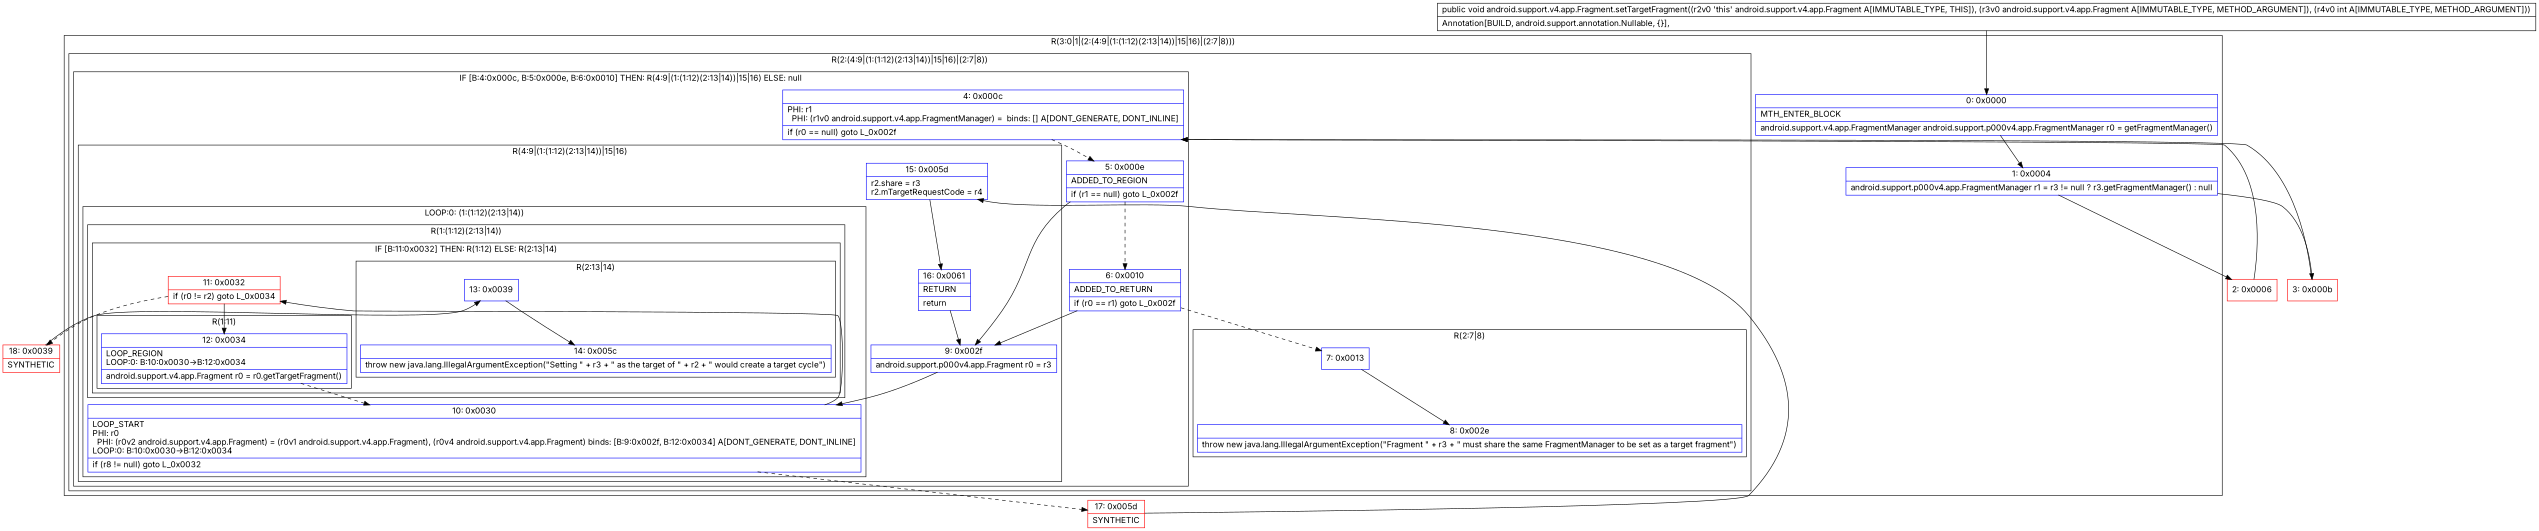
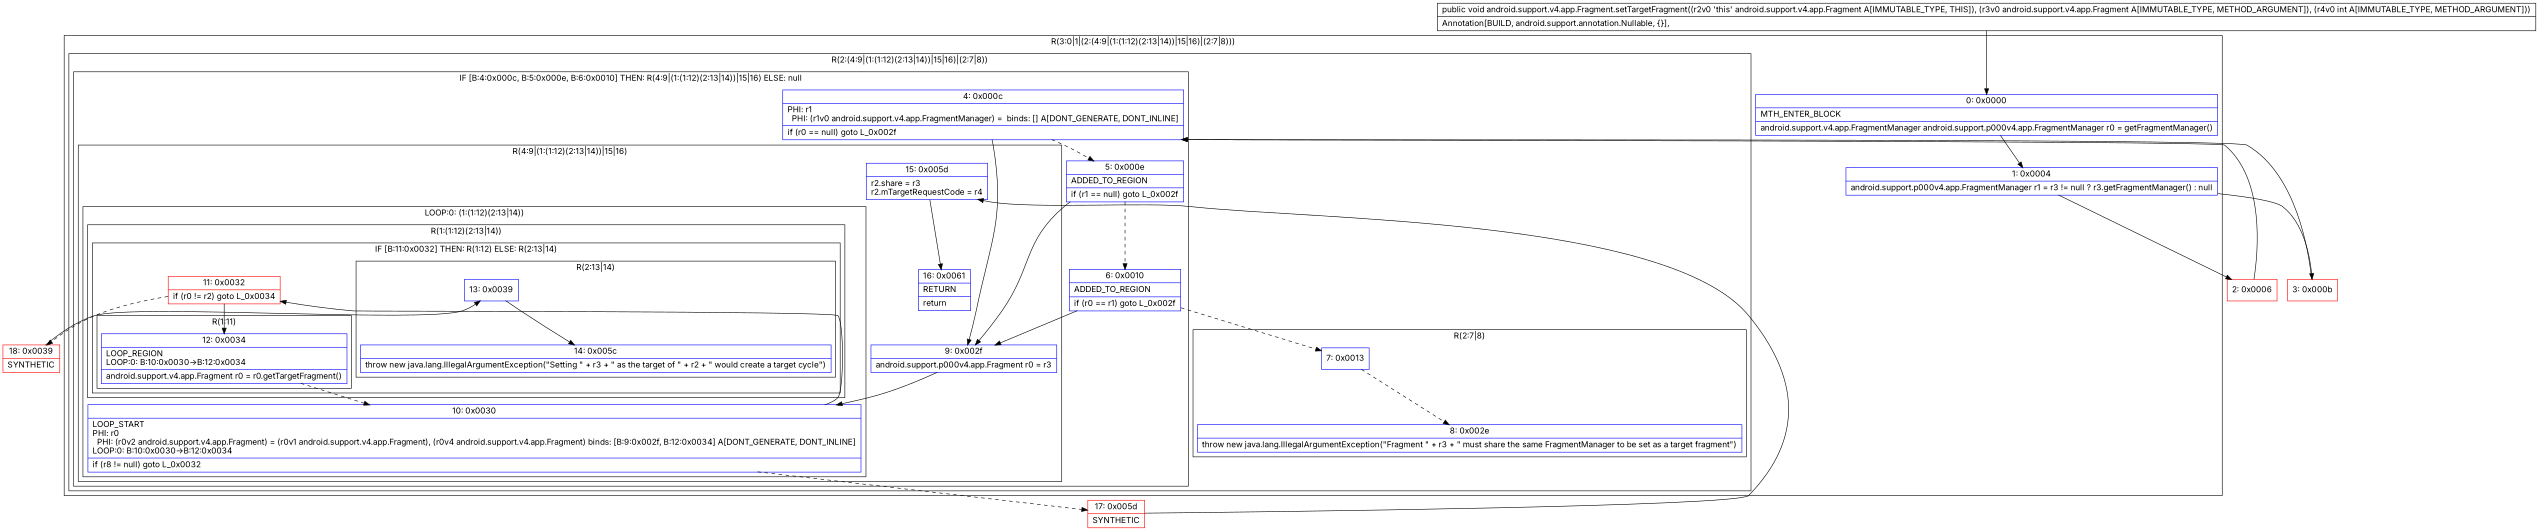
  digraph {
    fontname=Inter
    node [color=blue fontname=Inter shape=record]
    edge [fontname=Inter]
    n1 [label="{12\:\ 0x0034|LOOP_REGION\lLOOP:0: B:10:0x0030\-\>B:12:0x0034\l|android.support.v4.app.Fragment r0 = r0.getTargetFragment()\l}"]
    n2 [label="{13\:\ 0x0039}"]
    n3 [label="{14\:\ 0x005c|throw new java.lang.IllegalArgumentException(\"Setting \" + r3 + \" as the target of \" + r2 + \" would create a target cycle\")\l}"]
    n4 [color=red label="{11\:\ 0x0032|if (r0 != r2) goto L_0x0034\l}"]
    n5 [label="{10\:\ 0x0030|LOOP_START\lPHI: r0 \l  PHI: (r0v2 android.support.v4.app.Fragment) = (r0v1 android.support.v4.app.Fragment), (r0v4 android.support.v4.app.Fragment) binds: [B:9:0x002f, B:12:0x0034] A[DONT_GENERATE, DONT_INLINE]\lLOOP:0: B:10:0x0030\-\>B:12:0x0034\l|if (r8 != null) goto L_0x0032\l}"]
    n6 [label="{9\:\ 0x002f|android.support.p000v4.app.Fragment r0 = r3\l}"]
    n7 [label="{15\:\ 0x005d|r2.share = r3\lr2.mTargetRequestCode = r4\l}"]
    n8 [label="{16\:\ 0x0061|RETURN\l|return\l}"]
    n9 [label="{4\:\ 0x000c|PHI: r1 \l  PHI: (r1v0 android.support.v4.app.FragmentManager) =  binds: [] A[DONT_GENERATE, DONT_INLINE]\l|if (r0 == null) goto L_0x002f\l}"]
    n10 [label="{5\:\ 0x000e|ADDED_TO_REGION\l|if (r1 == null) goto L_0x002f\l}"]
-   n11 [label="{6\:\ 0x0010|ADDED_TO_RETURN\l|if (r0 == r1) goto L_0x002f\l}"]
+   n11 [label="{6\:\ 0x0010|ADDED_TO_REGION\l|if (r0 == r1) goto L_0x002f\l}"]
    n12 [label="{7\:\ 0x0013}"]
    n13 [label="{8\:\ 0x002e|throw new java.lang.IllegalArgumentException(\"Fragment \" + r3 + \" must share the same FragmentManager to be set as a target fragment\")\l}"]
    n14 [label="{0\:\ 0x0000|MTH_ENTER_BLOCK\l|android.support.v4.app.FragmentManager android.support.p000v4.app.FragmentManager r0 = getFragmentManager()\l}"]
    n15 [label="{1\:\ 0x0004|android.support.p000v4.app.FragmentManager r1 = r3 != null ? r3.getFragmentManager() : null\l}"]
    n16 [color=red label="{18\:\ 0x0039|SYNTHETIC\l}"]
    n17 [color=red label="{17\:\ 0x005d|SYNTHETIC\l}"]
    n18 [color=red label="{2\:\ 0x0006}"]
    n19 [color=red label="{3\:\ 0x000b}"]
    n20 [label="{public void android.support.v4.app.Fragment.setTargetFragment((r2v0 'this' android.support.v4.app.Fragment A[IMMUTABLE_TYPE, THIS]), (r3v0 android.support.v4.app.Fragment A[IMMUTABLE_TYPE, METHOD_ARGUMENT]), (r4v0 int A[IMMUTABLE_TYPE, METHOD_ARGUMENT]))  | Annotation[BUILD, android.support.annotation.Nullable, \{\}], \l}" color=""]
    subgraph cluster_1 {
      label="R(3:0|1|(2:(4:9|(1:(1:12)(2:13|14))|15|16)|(2:7|8)))"
      n14
      n15
      subgraph cluster_2 {
        label="R(2:(4:9|(1:(1:12)(2:13|14))|15|16)|(2:7|8))"
        subgraph cluster_3 {
          label="IF [B:4:0x000c, B:5:0x000e, B:6:0x0010] THEN: R(4:9|(1:(1:12)(2:13|14))|15|16) ELSE: null"
          n9
          n10
          n11
          subgraph cluster_4 {
            label="R(4:9|(1:(1:12)(2:13|14))|15|16)"
            n6
            n7
            n8
            subgraph cluster_5 {
              label="LOOP:0: (1:(1:12)(2:13|14))"
              n5
              subgraph cluster_6 {
                label="R(1:(1:12)(2:13|14))"
                subgraph cluster_7 {
                  label="IF [B:11:0x0032] THEN: R(1:12) ELSE: R(2:13|14)"
                  n4
                  subgraph cluster_8 {
                    label="R(1:11)"
                    n1
                  }
                  subgraph cluster_9 {
                    label="R(2:13|14)"
                    n2
                    n3
                  }
                }
              }
            }
          }
        }
        subgraph cluster_10 {
          label="R(2:7|8)"
          n12
          n13
        }
      }
    }
    n1 -> n5 [style=dashed]
    n2 -> n3
    n4 -> n1
    n4 -> n16 [style=dashed]
    n5 -> n4
    n5 -> n17 [style=dashed]
    n6 -> n5
    n7 -> n8
-   n8 -> n6
+   n9 -> n6
    n9 -> n10 [style=dashed]
    n10 -> n6
    n10 -> n11 [style=dashed]
    n11 -> n6
    n11 -> n12 [style=dashed]
-   n12 -> n13
+   n12 -> n13 [style=dashed]
    n14 -> n15
    n15 -> n18
    n15 -> n19
    n16 -> n2
    n17 -> n7
    n18 -> n9
    n19 -> n9
    n20 -> n14
  }
